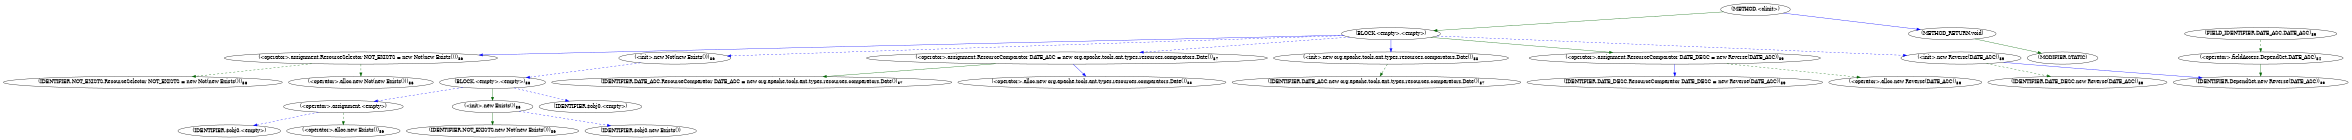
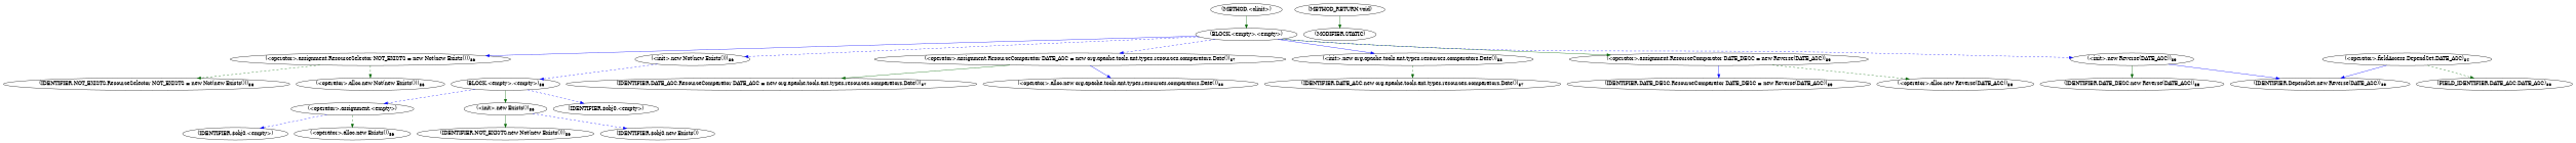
  digraph {
    edge [color=blue style=solid]
    n1 [label=<(METHOD,&lt;clinit&gt;)>]
    n2 [label=<(BLOCK,&lt;empty&gt;,&lt;empty&gt;)>]
    n3 [label=<(METHOD_RETURN,void)>]
    n4 [label=<(&lt;operator&gt;.assignment,ResourceSelector NOT_EXISTS = new Not(new Exists()))<SUB>86</SUB>>]
    n5 [label=<(&lt;init&gt;,new Not(new Exists()))<SUB>86</SUB>>]
    n6 [label=<(&lt;operator&gt;.assignment,ResourceComparator DATE_ASC = new org.apache.tools.ant.types.resources.comparators.Date())<SUB>87</SUB>>]
    n7 [label=<(&lt;init&gt;,new org.apache.tools.ant.types.resources.comparators.Date())<SUB>88</SUB>>]
    n8 [label=<(&lt;operator&gt;.assignment,ResourceComparator DATE_DESC = new Reverse(DATE_ASC))<SUB>89</SUB>>]
    n9 [label=<(&lt;init&gt;,new Reverse(DATE_ASC))<SUB>89</SUB>>]
    n10 [label=<(MODIFIER,STATIC)>]
    n11 [label=<(IDENTIFIER,NOT_EXISTS,ResourceSelector NOT_EXISTS = new Not(new Exists()))<SUB>86</SUB>>]
    n12 [label=<(&lt;operator&gt;.alloc,new Not(new Exists()))<SUB>86</SUB>>]
    n13 [label=<(BLOCK,&lt;empty&gt;,&lt;empty&gt;)<SUB>86</SUB>>]
    n14 [label=<(IDENTIFIER,DATE_ASC,ResourceComparator DATE_ASC = new org.apache.tools.ant.types.resources.comparators.Date())<SUB>87</SUB>>]
    n15 [label=<(&lt;operator&gt;.alloc,new org.apache.tools.ant.types.resources.comparators.Date())<SUB>88</SUB>>]
    n16 [label=<(IDENTIFIER,DATE_ASC,new org.apache.tools.ant.types.resources.comparators.Date())<SUB>87</SUB>>]
    n17 [label=<(IDENTIFIER,DATE_DESC,ResourceComparator DATE_DESC = new Reverse(DATE_ASC))<SUB>89</SUB>>]
    n18 [label=<(&lt;operator&gt;.alloc,new Reverse(DATE_ASC))<SUB>89</SUB>>]
    n19 [label=<(IDENTIFIER,DATE_DESC,new Reverse(DATE_ASC))<SUB>89</SUB>>]
    n20 [label=<(IDENTIFIER,DependSet,new Reverse(DATE_ASC))<SUB>89</SUB>>]
    n21 [label=<(IDENTIFIER,NOT_EXISTS,new Not(new Exists()))<SUB>86</SUB>>]
    n22 [label=<(&lt;operator&gt;.assignment,&lt;empty&gt;)>]
    n23 [label=<(&lt;init&gt;,new Exists())<SUB>86</SUB>>]
    n24 [label=<(IDENTIFIER,$obj0,&lt;empty&gt;)>]
    n25 [label=<(IDENTIFIER,$obj0,&lt;empty&gt;)>]
    n26 [label=<(&lt;operator&gt;.alloc,new Exists())<SUB>86</SUB>>]
    n27 [label=<(IDENTIFIER,$obj0,new Exists())>]
    n28 [label=<(&lt;operator&gt;.fieldAccess,DependSet.DATE_ASC)<SUB>84</SUB>>]
    n29 [label=<(FIELD_IDENTIFIER,DATE_ASC,DATE_ASC)<SUB>89</SUB>>]
    n1 -> n2 [color=darkgreen]
-   n1 -> n3
    n2 -> n4
    n2 -> n5 [style=dashed]
    n2 -> n6 [style=dashed]
    n2 -> n7
    n2 -> n8 [color=darkgreen]
    n2 -> n9 [style=dashed]
    n3 -> n10 [color=darkgreen]
    n4 -> n11 [color=darkgreen style=dashed]
    n4 -> n12 [color=darkgreen style=dashed]
    n5 -> n13 [style=dashed]
    n6 -> n14 [color=darkgreen]
    n6 -> n15
    n7 -> n16 [color=darkgreen style=dashed]
    n8 -> n17
    n8 -> n18 [color=darkgreen style=dashed]
-   n9 -> n19 [color=darkgreen style=dashed]
+   n9 -> n19 [color=darkgreen]
    n9 -> n20
    n13 -> n22 [style=dashed]
    n13 -> n23 [color=darkgreen]
    n13 -> n24 [style=dashed]
    n22 -> n25 [style=dashed]
    n22 -> n26 [color=darkgreen style=dashed]
    n23 -> n21 [color=darkgreen]
    n23 -> n27 [style=dashed]
-   n28 -> n20 [color=darkgreen]
-   n29 -> n28 [color=darkgreen style=dashed]
+   n28 -> n20
+   n28 -> n29 [color=darkgreen style=dashed]
  }
